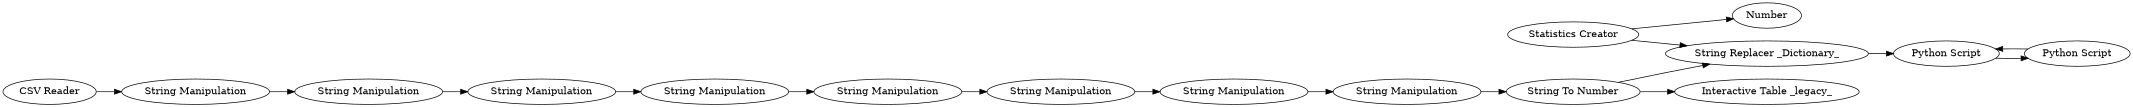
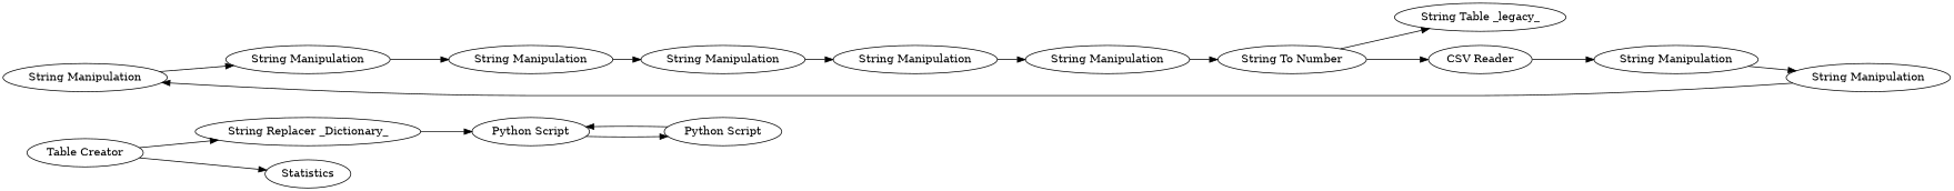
  digraph {
    rankdir=LR
    n1 [label="String Replacer _Dictionary_"]
    n2 [label="Python Script"]
    n3 [label="Python Script"]
-   n4 [label="Statistics Creator"]
-   n5 [label=Number]
+   n4 [label="Table Creator"]
+   n5 [label=Statistics]
    n6 [label="String Manipulation"]
    n7 [label="String Manipulation"]
    n8 [label="String Manipulation"]
    n9 [label="String Manipulation"]
    n10 [label="String To Number"]
-   n11 [label="Interactive Table _legacy_"]
+   n11 [label="String Table _legacy_"]
    n12 [label="CSV Reader"]
    n13 [label="String Manipulation"]
    n14 [label="String Manipulation"]
    n15 [label="String Manipulation"]
    n16 [label="String Manipulation"]
    n1 -> n2
    n2 -> n3
    n3 -> n2
    n4 -> n1
    n4 -> n5
    n6 -> n7
    n7 -> n8
    n8 -> n9
    n9 -> n15
-   n10 -> n1
+   n10 -> n12
    n10 -> n11
    n12 -> n13
    n13 -> n14
    n14 -> n6
    n15 -> n16
    n16 -> n10
  }
